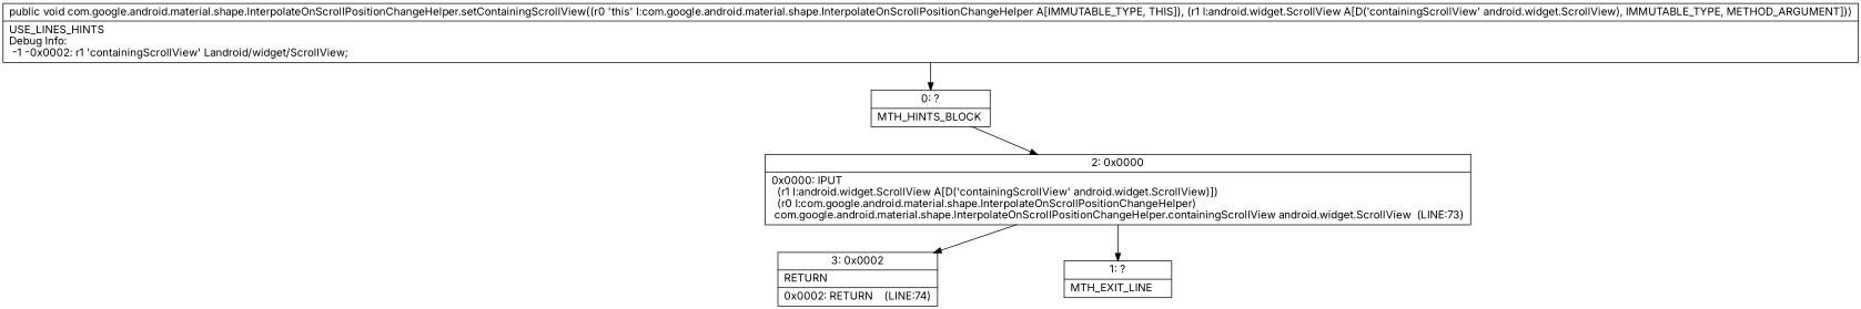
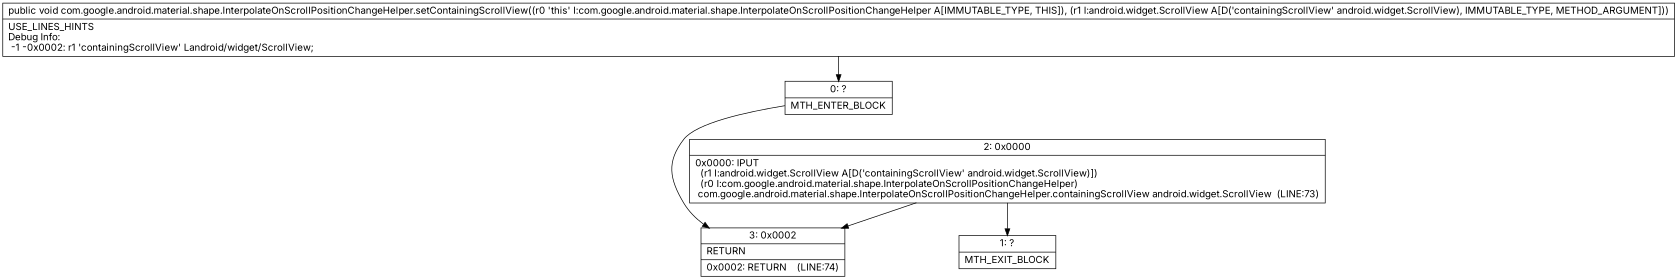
  digraph {
    fontname=Inter
    node [fontname=Inter shape=record]
    edge [fontname=Inter]
-   n1 [label="{0\:\ ?|MTH_HINTS_BLOCK\l}"]
+   n1 [label="{0\:\ ?|MTH_ENTER_BLOCK\l}"]
    n2 [label="{2\:\ 0x0000|0x0000: IPUT  \l  (r1 I:android.widget.ScrollView A[D('containingScrollView' android.widget.ScrollView)])\l  (r0 I:com.google.android.material.shape.InterpolateOnScrollPositionChangeHelper)\l com.google.android.material.shape.InterpolateOnScrollPositionChangeHelper.containingScrollView android.widget.ScrollView  (LINE:73)\l}"]
    n3 [label="{3\:\ 0x0002|RETURN\l|0x0002: RETURN    (LINE:74)\l}"]
-   n4 [label="{1\:\ ?|MTH_EXIT_LINE\l}"]
+   n4 [label="{1\:\ ?|MTH_EXIT_BLOCK\l}"]
    n5 [label="{public void com.google.android.material.shape.InterpolateOnScrollPositionChangeHelper.setContainingScrollView((r0 'this' I:com.google.android.material.shape.InterpolateOnScrollPositionChangeHelper A[IMMUTABLE_TYPE, THIS]), (r1 I:android.widget.ScrollView A[D('containingScrollView' android.widget.ScrollView), IMMUTABLE_TYPE, METHOD_ARGUMENT]))  | USE_LINES_HINTS\lDebug Info:\l  \-1 \-0x0002: r1 'containingScrollView' Landroid\/widget\/ScrollView;\l}"]
-   n1 -> n2
+   n1 -> n3
    n2 -> n3
    n2 -> n4
    n5 -> n1
  }
